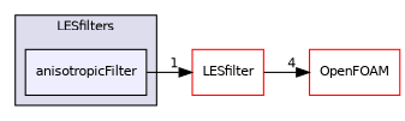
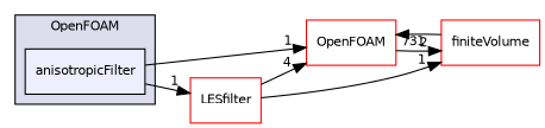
  digraph {
    compound=true
    rankdir=LR
    node [fontname=Helvetica fontsize=10 shape=box color=red]
    edge [headlabel=1 labeldistance=1.5 labelfontname=Helvetica labelfontsize=10]
    n1 [fillcolor="#eeeeff" label=anisotropicFilter pencolor=black style=filled color=""]
    n2 [label=LESfilter]
    n3 [label=OpenFOAM]
+   n4 [label=finiteVolume]
    subgraph cluster_1 {
      bgcolor="#ddddee"
      fontname=Helvetica
      fontsize=10
-     label=LESfilters
+     label=OpenFOAM
      pencolor=black
      n1
    }
    n1 -> n2
+   n1 -> n3
    n2 -> n3 [headlabel=4]
+   n2 -> n4
+   n3 -> n4 [headlabel=2]
+   n4 -> n3 [headlabel=731]
  }
